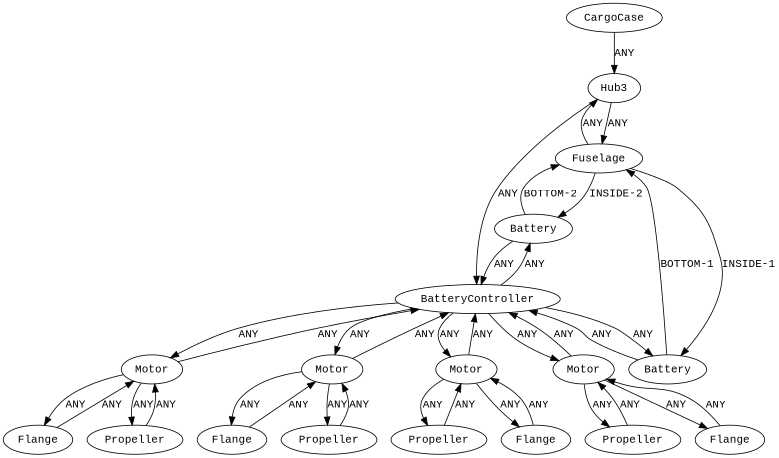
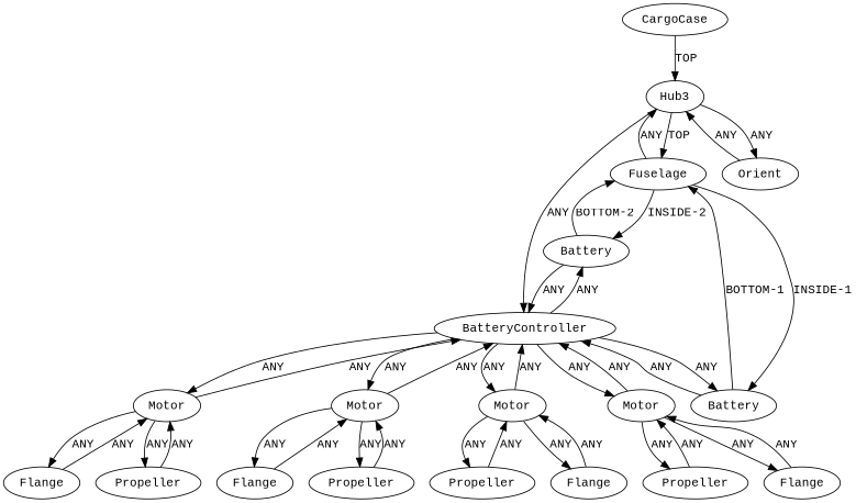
  digraph {
    fontname="Liberation Mono"
    node [fontname="Liberation Mono"]
    edge [fontname="Liberation Mono"]
    n1 [instance=CargoCase_instance_1 label=CargoCase]
    n2 [instance=Hub3_instance_4 label=Hub3]
    n3 [instance=Fuselage_instance_1 label=Fuselage]
    n4 [instance=BatteryController_instance_1 label=BatteryController]
+   n5 [instance=Orient label=Orient]
    n6 [instance=Battery_instance_1 label=Battery]
    n7 [instance=Battery_instance_2 label=Battery]
    n8 [instance=Flange_instance_1 label=Flange]
    n9 [instance=Motor_instance_1 label=Motor]
    n10 [instance=Propeller_instance_1 label=Propeller]
    n11 [instance=Motor_instance_4 label=Motor]
    n12 [instance=Motor_instance_2 label=Motor]
    n13 [instance=Motor_instance_3 label=Motor]
    n14 [instance=Flange_instance_2 label=Flange]
    n15 [instance=Propeller_instance_4 label=Propeller]
    n16 [instance=Propeller_instance_2 label=Propeller]
    n17 [instance=Flange_instance_3 label=Flange]
    n18 [instance=Propeller_instance_3 label=Propeller]
    n19 [instance=Flange_instance_4 label=Flange]
-   n1 -> n2 [label=ANY]
-   n2 -> n3 [label=ANY]
+   n1 -> n2 [label=TOP]
+   n2 -> n3 [label=TOP]
    n2 -> n4 [label=ANY]
+   n2 -> n5 [label=ANY]
    n3 -> n2 [label=ANY]
    n3 -> n6 [label="INSIDE-1"]
    n3 -> n7 [label="INSIDE-2"]
    n4 -> n6 [label=ANY]
    n4 -> n7 [label=ANY]
    n4 -> n9 [label=ANY]
    n4 -> n11 [label=ANY]
    n4 -> n12 [label=ANY]
    n4 -> n13 [label=ANY]
+   n5 -> n2 [label=ANY]
    n6 -> n3 [label="BOTTOM-1"]
    n6 -> n4 [label=ANY]
    n7 -> n3 [label="BOTTOM-2"]
    n7 -> n4 [label=ANY]
    n8 -> n9 [label=ANY]
    n9 -> n4 [label=ANY]
    n9 -> n8 [label=ANY]
    n9 -> n10 [label=ANY]
    n10 -> n9 [label=ANY]
    n11 -> n4 [label=ANY]
    n11 -> n14 [label=ANY]
    n11 -> n15 [label=ANY]
    n12 -> n4 [label=ANY]
    n12 -> n16 [label=ANY]
    n12 -> n17 [label=ANY]
    n13 -> n4 [label=ANY]
    n13 -> n18 [label=ANY]
    n13 -> n19 [label=ANY]
    n14 -> n11 [label=ANY]
    n15 -> n11 [label=ANY]
    n16 -> n12 [label=ANY]
    n17 -> n12 [label=ANY]
    n18 -> n13 [label=ANY]
    n19 -> n13 [label=ANY]
  }
